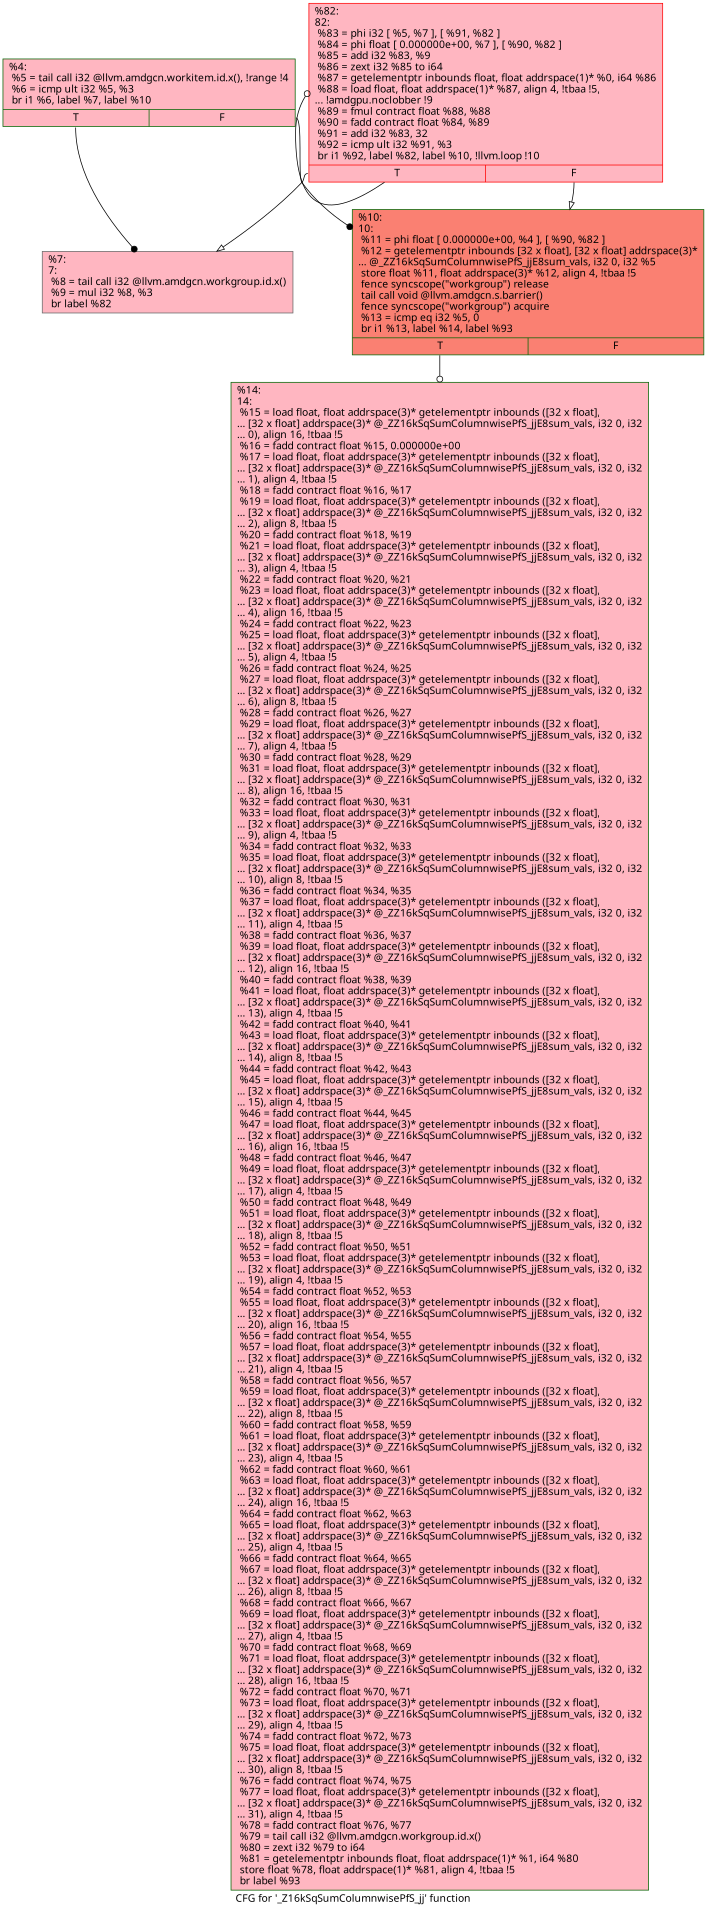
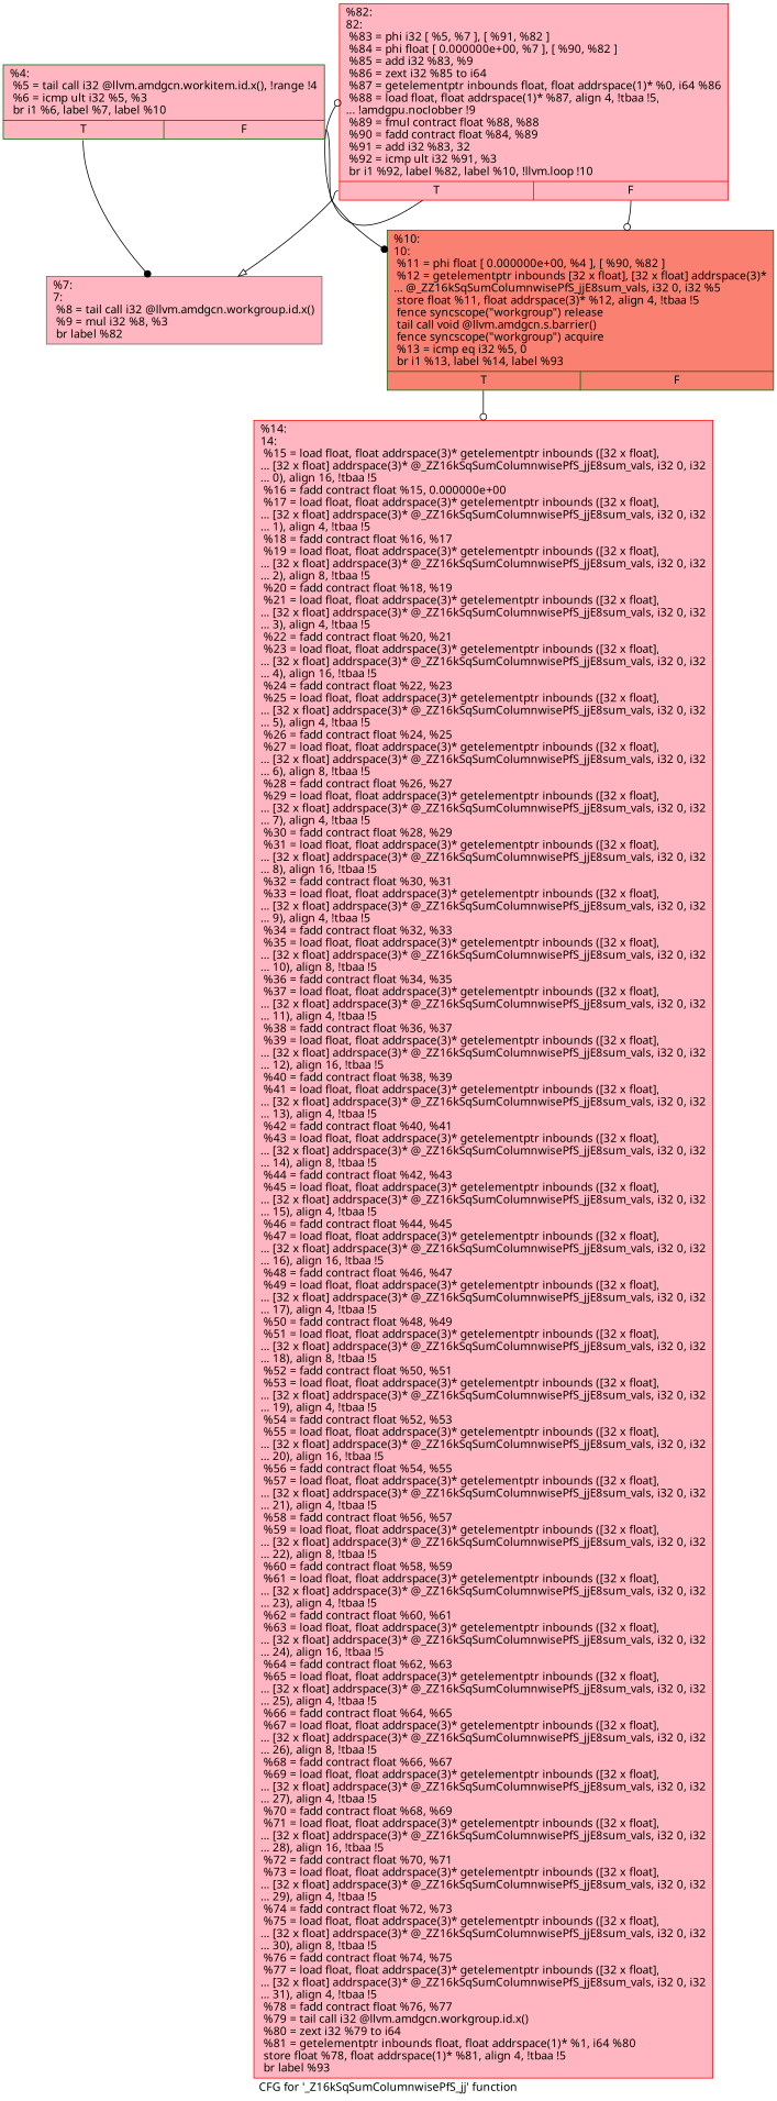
  digraph {
    fontname="Noto Sans"
    label="CFG for '_Z16kSqSumColumnwisePfS_jj' function"
    node [color=darkgreen fillcolor=lightpink fontname="Noto Sans" shape=record style=filled]
    edge [arrowhead=dot fontname="Noto Sans" tailport=s0]
    n1 [label="{%4:\l  %5 = tail call i32 @llvm.amdgcn.workitem.id.x(), !range !4\l  %6 = icmp ult i32 %5, %3\l  br i1 %6, label %7, label %10\l|{<s0>T|<s1>F}}"]
    n2 [color=gray40 label="{%7:\l7:                                                \l  %8 = tail call i32 @llvm.amdgcn.workgroup.id.x()\l  %9 = mul i32 %8, %3\l  br label %82\l}"]
    n3 [fillcolor=salmon label="{%10:\l10:                                               \l  %11 = phi float [ 0.000000e+00, %4 ], [ %90, %82 ]\l  %12 = getelementptr inbounds [32 x float], [32 x float] addrspace(3)*\l... @_ZZ16kSqSumColumnwisePfS_jjE8sum_vals, i32 0, i32 %5\l  store float %11, float addrspace(3)* %12, align 4, !tbaa !5\l  fence syncscope(\"workgroup\") release\l  tail call void @llvm.amdgcn.s.barrier()\l  fence syncscope(\"workgroup\") acquire\l  %13 = icmp eq i32 %5, 0\l  br i1 %13, label %14, label %93\l|{<s0>T|<s1>F}}"]
-   n4 [label="{%14:\l14:                                               \l  %15 = load float, float addrspace(3)* getelementptr inbounds ([32 x float],\l... [32 x float] addrspace(3)* @_ZZ16kSqSumColumnwisePfS_jjE8sum_vals, i32 0, i32\l... 0), align 16, !tbaa !5\l  %16 = fadd contract float %15, 0.000000e+00\l  %17 = load float, float addrspace(3)* getelementptr inbounds ([32 x float],\l... [32 x float] addrspace(3)* @_ZZ16kSqSumColumnwisePfS_jjE8sum_vals, i32 0, i32\l... 1), align 4, !tbaa !5\l  %18 = fadd contract float %16, %17\l  %19 = load float, float addrspace(3)* getelementptr inbounds ([32 x float],\l... [32 x float] addrspace(3)* @_ZZ16kSqSumColumnwisePfS_jjE8sum_vals, i32 0, i32\l... 2), align 8, !tbaa !5\l  %20 = fadd contract float %18, %19\l  %21 = load float, float addrspace(3)* getelementptr inbounds ([32 x float],\l... [32 x float] addrspace(3)* @_ZZ16kSqSumColumnwisePfS_jjE8sum_vals, i32 0, i32\l... 3), align 4, !tbaa !5\l  %22 = fadd contract float %20, %21\l  %23 = load float, float addrspace(3)* getelementptr inbounds ([32 x float],\l... [32 x float] addrspace(3)* @_ZZ16kSqSumColumnwisePfS_jjE8sum_vals, i32 0, i32\l... 4), align 16, !tbaa !5\l  %24 = fadd contract float %22, %23\l  %25 = load float, float addrspace(3)* getelementptr inbounds ([32 x float],\l... [32 x float] addrspace(3)* @_ZZ16kSqSumColumnwisePfS_jjE8sum_vals, i32 0, i32\l... 5), align 4, !tbaa !5\l  %26 = fadd contract float %24, %25\l  %27 = load float, float addrspace(3)* getelementptr inbounds ([32 x float],\l... [32 x float] addrspace(3)* @_ZZ16kSqSumColumnwisePfS_jjE8sum_vals, i32 0, i32\l... 6), align 8, !tbaa !5\l  %28 = fadd contract float %26, %27\l  %29 = load float, float addrspace(3)* getelementptr inbounds ([32 x float],\l... [32 x float] addrspace(3)* @_ZZ16kSqSumColumnwisePfS_jjE8sum_vals, i32 0, i32\l... 7), align 4, !tbaa !5\l  %30 = fadd contract float %28, %29\l  %31 = load float, float addrspace(3)* getelementptr inbounds ([32 x float],\l... [32 x float] addrspace(3)* @_ZZ16kSqSumColumnwisePfS_jjE8sum_vals, i32 0, i32\l... 8), align 16, !tbaa !5\l  %32 = fadd contract float %30, %31\l  %33 = load float, float addrspace(3)* getelementptr inbounds ([32 x float],\l... [32 x float] addrspace(3)* @_ZZ16kSqSumColumnwisePfS_jjE8sum_vals, i32 0, i32\l... 9), align 4, !tbaa !5\l  %34 = fadd contract float %32, %33\l  %35 = load float, float addrspace(3)* getelementptr inbounds ([32 x float],\l... [32 x float] addrspace(3)* @_ZZ16kSqSumColumnwisePfS_jjE8sum_vals, i32 0, i32\l... 10), align 8, !tbaa !5\l  %36 = fadd contract float %34, %35\l  %37 = load float, float addrspace(3)* getelementptr inbounds ([32 x float],\l... [32 x float] addrspace(3)* @_ZZ16kSqSumColumnwisePfS_jjE8sum_vals, i32 0, i32\l... 11), align 4, !tbaa !5\l  %38 = fadd contract float %36, %37\l  %39 = load float, float addrspace(3)* getelementptr inbounds ([32 x float],\l... [32 x float] addrspace(3)* @_ZZ16kSqSumColumnwisePfS_jjE8sum_vals, i32 0, i32\l... 12), align 16, !tbaa !5\l  %40 = fadd contract float %38, %39\l  %41 = load float, float addrspace(3)* getelementptr inbounds ([32 x float],\l... [32 x float] addrspace(3)* @_ZZ16kSqSumColumnwisePfS_jjE8sum_vals, i32 0, i32\l... 13), align 4, !tbaa !5\l  %42 = fadd contract float %40, %41\l  %43 = load float, float addrspace(3)* getelementptr inbounds ([32 x float],\l... [32 x float] addrspace(3)* @_ZZ16kSqSumColumnwisePfS_jjE8sum_vals, i32 0, i32\l... 14), align 8, !tbaa !5\l  %44 = fadd contract float %42, %43\l  %45 = load float, float addrspace(3)* getelementptr inbounds ([32 x float],\l... [32 x float] addrspace(3)* @_ZZ16kSqSumColumnwisePfS_jjE8sum_vals, i32 0, i32\l... 15), align 4, !tbaa !5\l  %46 = fadd contract float %44, %45\l  %47 = load float, float addrspace(3)* getelementptr inbounds ([32 x float],\l... [32 x float] addrspace(3)* @_ZZ16kSqSumColumnwisePfS_jjE8sum_vals, i32 0, i32\l... 16), align 16, !tbaa !5\l  %48 = fadd contract float %46, %47\l  %49 = load float, float addrspace(3)* getelementptr inbounds ([32 x float],\l... [32 x float] addrspace(3)* @_ZZ16kSqSumColumnwisePfS_jjE8sum_vals, i32 0, i32\l... 17), align 4, !tbaa !5\l  %50 = fadd contract float %48, %49\l  %51 = load float, float addrspace(3)* getelementptr inbounds ([32 x float],\l... [32 x float] addrspace(3)* @_ZZ16kSqSumColumnwisePfS_jjE8sum_vals, i32 0, i32\l... 18), align 8, !tbaa !5\l  %52 = fadd contract float %50, %51\l  %53 = load float, float addrspace(3)* getelementptr inbounds ([32 x float],\l... [32 x float] addrspace(3)* @_ZZ16kSqSumColumnwisePfS_jjE8sum_vals, i32 0, i32\l... 19), align 4, !tbaa !5\l  %54 = fadd contract float %52, %53\l  %55 = load float, float addrspace(3)* getelementptr inbounds ([32 x float],\l... [32 x float] addrspace(3)* @_ZZ16kSqSumColumnwisePfS_jjE8sum_vals, i32 0, i32\l... 20), align 16, !tbaa !5\l  %56 = fadd contract float %54, %55\l  %57 = load float, float addrspace(3)* getelementptr inbounds ([32 x float],\l... [32 x float] addrspace(3)* @_ZZ16kSqSumColumnwisePfS_jjE8sum_vals, i32 0, i32\l... 21), align 4, !tbaa !5\l  %58 = fadd contract float %56, %57\l  %59 = load float, float addrspace(3)* getelementptr inbounds ([32 x float],\l... [32 x float] addrspace(3)* @_ZZ16kSqSumColumnwisePfS_jjE8sum_vals, i32 0, i32\l... 22), align 8, !tbaa !5\l  %60 = fadd contract float %58, %59\l  %61 = load float, float addrspace(3)* getelementptr inbounds ([32 x float],\l... [32 x float] addrspace(3)* @_ZZ16kSqSumColumnwisePfS_jjE8sum_vals, i32 0, i32\l... 23), align 4, !tbaa !5\l  %62 = fadd contract float %60, %61\l  %63 = load float, float addrspace(3)* getelementptr inbounds ([32 x float],\l... [32 x float] addrspace(3)* @_ZZ16kSqSumColumnwisePfS_jjE8sum_vals, i32 0, i32\l... 24), align 16, !tbaa !5\l  %64 = fadd contract float %62, %63\l  %65 = load float, float addrspace(3)* getelementptr inbounds ([32 x float],\l... [32 x float] addrspace(3)* @_ZZ16kSqSumColumnwisePfS_jjE8sum_vals, i32 0, i32\l... 25), align 4, !tbaa !5\l  %66 = fadd contract float %64, %65\l  %67 = load float, float addrspace(3)* getelementptr inbounds ([32 x float],\l... [32 x float] addrspace(3)* @_ZZ16kSqSumColumnwisePfS_jjE8sum_vals, i32 0, i32\l... 26), align 8, !tbaa !5\l  %68 = fadd contract float %66, %67\l  %69 = load float, float addrspace(3)* getelementptr inbounds ([32 x float],\l... [32 x float] addrspace(3)* @_ZZ16kSqSumColumnwisePfS_jjE8sum_vals, i32 0, i32\l... 27), align 4, !tbaa !5\l  %70 = fadd contract float %68, %69\l  %71 = load float, float addrspace(3)* getelementptr inbounds ([32 x float],\l... [32 x float] addrspace(3)* @_ZZ16kSqSumColumnwisePfS_jjE8sum_vals, i32 0, i32\l... 28), align 16, !tbaa !5\l  %72 = fadd contract float %70, %71\l  %73 = load float, float addrspace(3)* getelementptr inbounds ([32 x float],\l... [32 x float] addrspace(3)* @_ZZ16kSqSumColumnwisePfS_jjE8sum_vals, i32 0, i32\l... 29), align 4, !tbaa !5\l  %74 = fadd contract float %72, %73\l  %75 = load float, float addrspace(3)* getelementptr inbounds ([32 x float],\l... [32 x float] addrspace(3)* @_ZZ16kSqSumColumnwisePfS_jjE8sum_vals, i32 0, i32\l... 30), align 8, !tbaa !5\l  %76 = fadd contract float %74, %75\l  %77 = load float, float addrspace(3)* getelementptr inbounds ([32 x float],\l... [32 x float] addrspace(3)* @_ZZ16kSqSumColumnwisePfS_jjE8sum_vals, i32 0, i32\l... 31), align 4, !tbaa !5\l  %78 = fadd contract float %76, %77\l  %79 = tail call i32 @llvm.amdgcn.workgroup.id.x()\l  %80 = zext i32 %79 to i64\l  %81 = getelementptr inbounds float, float addrspace(1)* %1, i64 %80\l  store float %78, float addrspace(1)* %81, align 4, !tbaa !5\l  br label %93\l}"]
+   n4 [color=red label="{%14:\l14:                                               \l  %15 = load float, float addrspace(3)* getelementptr inbounds ([32 x float],\l... [32 x float] addrspace(3)* @_ZZ16kSqSumColumnwisePfS_jjE8sum_vals, i32 0, i32\l... 0), align 16, !tbaa !5\l  %16 = fadd contract float %15, 0.000000e+00\l  %17 = load float, float addrspace(3)* getelementptr inbounds ([32 x float],\l... [32 x float] addrspace(3)* @_ZZ16kSqSumColumnwisePfS_jjE8sum_vals, i32 0, i32\l... 1), align 4, !tbaa !5\l  %18 = fadd contract float %16, %17\l  %19 = load float, float addrspace(3)* getelementptr inbounds ([32 x float],\l... [32 x float] addrspace(3)* @_ZZ16kSqSumColumnwisePfS_jjE8sum_vals, i32 0, i32\l... 2), align 8, !tbaa !5\l  %20 = fadd contract float %18, %19\l  %21 = load float, float addrspace(3)* getelementptr inbounds ([32 x float],\l... [32 x float] addrspace(3)* @_ZZ16kSqSumColumnwisePfS_jjE8sum_vals, i32 0, i32\l... 3), align 4, !tbaa !5\l  %22 = fadd contract float %20, %21\l  %23 = load float, float addrspace(3)* getelementptr inbounds ([32 x float],\l... [32 x float] addrspace(3)* @_ZZ16kSqSumColumnwisePfS_jjE8sum_vals, i32 0, i32\l... 4), align 16, !tbaa !5\l  %24 = fadd contract float %22, %23\l  %25 = load float, float addrspace(3)* getelementptr inbounds ([32 x float],\l... [32 x float] addrspace(3)* @_ZZ16kSqSumColumnwisePfS_jjE8sum_vals, i32 0, i32\l... 5), align 4, !tbaa !5\l  %26 = fadd contract float %24, %25\l  %27 = load float, float addrspace(3)* getelementptr inbounds ([32 x float],\l... [32 x float] addrspace(3)* @_ZZ16kSqSumColumnwisePfS_jjE8sum_vals, i32 0, i32\l... 6), align 8, !tbaa !5\l  %28 = fadd contract float %26, %27\l  %29 = load float, float addrspace(3)* getelementptr inbounds ([32 x float],\l... [32 x float] addrspace(3)* @_ZZ16kSqSumColumnwisePfS_jjE8sum_vals, i32 0, i32\l... 7), align 4, !tbaa !5\l  %30 = fadd contract float %28, %29\l  %31 = load float, float addrspace(3)* getelementptr inbounds ([32 x float],\l... [32 x float] addrspace(3)* @_ZZ16kSqSumColumnwisePfS_jjE8sum_vals, i32 0, i32\l... 8), align 16, !tbaa !5\l  %32 = fadd contract float %30, %31\l  %33 = load float, float addrspace(3)* getelementptr inbounds ([32 x float],\l... [32 x float] addrspace(3)* @_ZZ16kSqSumColumnwisePfS_jjE8sum_vals, i32 0, i32\l... 9), align 4, !tbaa !5\l  %34 = fadd contract float %32, %33\l  %35 = load float, float addrspace(3)* getelementptr inbounds ([32 x float],\l... [32 x float] addrspace(3)* @_ZZ16kSqSumColumnwisePfS_jjE8sum_vals, i32 0, i32\l... 10), align 8, !tbaa !5\l  %36 = fadd contract float %34, %35\l  %37 = load float, float addrspace(3)* getelementptr inbounds ([32 x float],\l... [32 x float] addrspace(3)* @_ZZ16kSqSumColumnwisePfS_jjE8sum_vals, i32 0, i32\l... 11), align 4, !tbaa !5\l  %38 = fadd contract float %36, %37\l  %39 = load float, float addrspace(3)* getelementptr inbounds ([32 x float],\l... [32 x float] addrspace(3)* @_ZZ16kSqSumColumnwisePfS_jjE8sum_vals, i32 0, i32\l... 12), align 16, !tbaa !5\l  %40 = fadd contract float %38, %39\l  %41 = load float, float addrspace(3)* getelementptr inbounds ([32 x float],\l... [32 x float] addrspace(3)* @_ZZ16kSqSumColumnwisePfS_jjE8sum_vals, i32 0, i32\l... 13), align 4, !tbaa !5\l  %42 = fadd contract float %40, %41\l  %43 = load float, float addrspace(3)* getelementptr inbounds ([32 x float],\l... [32 x float] addrspace(3)* @_ZZ16kSqSumColumnwisePfS_jjE8sum_vals, i32 0, i32\l... 14), align 8, !tbaa !5\l  %44 = fadd contract float %42, %43\l  %45 = load float, float addrspace(3)* getelementptr inbounds ([32 x float],\l... [32 x float] addrspace(3)* @_ZZ16kSqSumColumnwisePfS_jjE8sum_vals, i32 0, i32\l... 15), align 4, !tbaa !5\l  %46 = fadd contract float %44, %45\l  %47 = load float, float addrspace(3)* getelementptr inbounds ([32 x float],\l... [32 x float] addrspace(3)* @_ZZ16kSqSumColumnwisePfS_jjE8sum_vals, i32 0, i32\l... 16), align 16, !tbaa !5\l  %48 = fadd contract float %46, %47\l  %49 = load float, float addrspace(3)* getelementptr inbounds ([32 x float],\l... [32 x float] addrspace(3)* @_ZZ16kSqSumColumnwisePfS_jjE8sum_vals, i32 0, i32\l... 17), align 4, !tbaa !5\l  %50 = fadd contract float %48, %49\l  %51 = load float, float addrspace(3)* getelementptr inbounds ([32 x float],\l... [32 x float] addrspace(3)* @_ZZ16kSqSumColumnwisePfS_jjE8sum_vals, i32 0, i32\l... 18), align 8, !tbaa !5\l  %52 = fadd contract float %50, %51\l  %53 = load float, float addrspace(3)* getelementptr inbounds ([32 x float],\l... [32 x float] addrspace(3)* @_ZZ16kSqSumColumnwisePfS_jjE8sum_vals, i32 0, i32\l... 19), align 4, !tbaa !5\l  %54 = fadd contract float %52, %53\l  %55 = load float, float addrspace(3)* getelementptr inbounds ([32 x float],\l... [32 x float] addrspace(3)* @_ZZ16kSqSumColumnwisePfS_jjE8sum_vals, i32 0, i32\l... 20), align 16, !tbaa !5\l  %56 = fadd contract float %54, %55\l  %57 = load float, float addrspace(3)* getelementptr inbounds ([32 x float],\l... [32 x float] addrspace(3)* @_ZZ16kSqSumColumnwisePfS_jjE8sum_vals, i32 0, i32\l... 21), align 4, !tbaa !5\l  %58 = fadd contract float %56, %57\l  %59 = load float, float addrspace(3)* getelementptr inbounds ([32 x float],\l... [32 x float] addrspace(3)* @_ZZ16kSqSumColumnwisePfS_jjE8sum_vals, i32 0, i32\l... 22), align 8, !tbaa !5\l  %60 = fadd contract float %58, %59\l  %61 = load float, float addrspace(3)* getelementptr inbounds ([32 x float],\l... [32 x float] addrspace(3)* @_ZZ16kSqSumColumnwisePfS_jjE8sum_vals, i32 0, i32\l... 23), align 4, !tbaa !5\l  %62 = fadd contract float %60, %61\l  %63 = load float, float addrspace(3)* getelementptr inbounds ([32 x float],\l... [32 x float] addrspace(3)* @_ZZ16kSqSumColumnwisePfS_jjE8sum_vals, i32 0, i32\l... 24), align 16, !tbaa !5\l  %64 = fadd contract float %62, %63\l  %65 = load float, float addrspace(3)* getelementptr inbounds ([32 x float],\l... [32 x float] addrspace(3)* @_ZZ16kSqSumColumnwisePfS_jjE8sum_vals, i32 0, i32\l... 25), align 4, !tbaa !5\l  %66 = fadd contract float %64, %65\l  %67 = load float, float addrspace(3)* getelementptr inbounds ([32 x float],\l... [32 x float] addrspace(3)* @_ZZ16kSqSumColumnwisePfS_jjE8sum_vals, i32 0, i32\l... 26), align 8, !tbaa !5\l  %68 = fadd contract float %66, %67\l  %69 = load float, float addrspace(3)* getelementptr inbounds ([32 x float],\l... [32 x float] addrspace(3)* @_ZZ16kSqSumColumnwisePfS_jjE8sum_vals, i32 0, i32\l... 27), align 4, !tbaa !5\l  %70 = fadd contract float %68, %69\l  %71 = load float, float addrspace(3)* getelementptr inbounds ([32 x float],\l... [32 x float] addrspace(3)* @_ZZ16kSqSumColumnwisePfS_jjE8sum_vals, i32 0, i32\l... 28), align 16, !tbaa !5\l  %72 = fadd contract float %70, %71\l  %73 = load float, float addrspace(3)* getelementptr inbounds ([32 x float],\l... [32 x float] addrspace(3)* @_ZZ16kSqSumColumnwisePfS_jjE8sum_vals, i32 0, i32\l... 29), align 4, !tbaa !5\l  %74 = fadd contract float %72, %73\l  %75 = load float, float addrspace(3)* getelementptr inbounds ([32 x float],\l... [32 x float] addrspace(3)* @_ZZ16kSqSumColumnwisePfS_jjE8sum_vals, i32 0, i32\l... 30), align 8, !tbaa !5\l  %76 = fadd contract float %74, %75\l  %77 = load float, float addrspace(3)* getelementptr inbounds ([32 x float],\l... [32 x float] addrspace(3)* @_ZZ16kSqSumColumnwisePfS_jjE8sum_vals, i32 0, i32\l... 31), align 4, !tbaa !5\l  %78 = fadd contract float %76, %77\l  %79 = tail call i32 @llvm.amdgcn.workgroup.id.x()\l  %80 = zext i32 %79 to i64\l  %81 = getelementptr inbounds float, float addrspace(1)* %1, i64 %80\l  store float %78, float addrspace(1)* %81, align 4, !tbaa !5\l  br label %93\l}"]
    n5 [color=red label="{%82:\l82:                                               \l  %83 = phi i32 [ %5, %7 ], [ %91, %82 ]\l  %84 = phi float [ 0.000000e+00, %7 ], [ %90, %82 ]\l  %85 = add i32 %83, %9\l  %86 = zext i32 %85 to i64\l  %87 = getelementptr inbounds float, float addrspace(1)* %0, i64 %86\l  %88 = load float, float addrspace(1)* %87, align 4, !tbaa !5,\l... !amdgpu.noclobber !9\l  %89 = fmul contract float %88, %88\l  %90 = fadd contract float %84, %89\l  %91 = add i32 %83, 32\l  %92 = icmp ult i32 %91, %3\l  br i1 %92, label %82, label %10, !llvm.loop !10\l|{<s0>T|<s1>F}}"]
    n1 -> n2
    n1 -> n3 [tailport=s1]
    n3 -> n4 [arrowhead=odot]
    n5 -> n2 [arrowhead=onormal]
-   n5 -> n3 [arrowhead=onormal tailport=s1]
+   n5 -> n3 [arrowhead=odot tailport=s1]
    n5 -> n5 [arrowhead=odot]
  }
